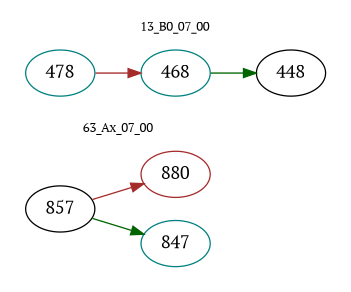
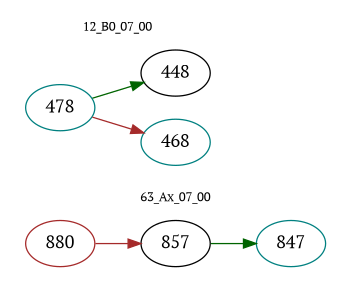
  digraph {
    fontname="PT Serif"
    rankdir=LR
    node [color=teal fontname="PT Serif"]
    edge [color=darkgreen fontname="PT Serif"]
    n1 [color=black label=857]
    n2 [label=847]
    n3 [color=brown label=880]
    n4 [label=478]
    n5 [label=468]
    n6 [color=black label=448]
    subgraph cluster_1 {
      color=white
      fontsize=10
      label="63_Ax_07_00"
      n1
      n2
      n3
    }
    subgraph cluster_2 {
      color=white
      fontsize=10
-     label="13_B0_07_00"
+     label="12_B0_07_00"
      n4
      n5
      n6
    }
    n1 -> n2
-   n1 -> n3 [color=brown]
+   n3 -> n1 [color=brown]
    n4 -> n5 [color=brown]
-   n5 -> n6
+   n4 -> n6
  }
